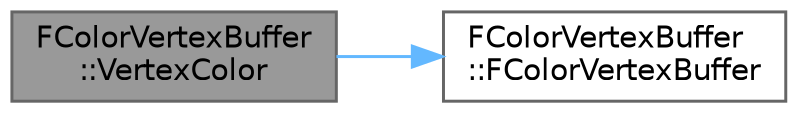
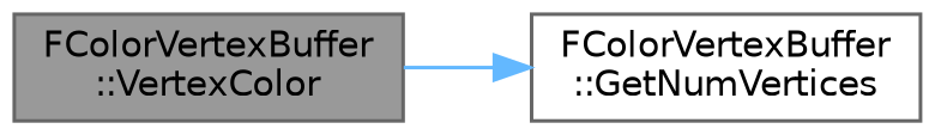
  digraph {
    rankdir=LR
    node [fontname=Helvetica fontsize=10 shape=box style=filled]
    n1 [color=gray40 fillcolor=grey60 fontcolor=black height=0.2 label="FColorVertexBuffer\l::VertexColor" width=0.4]
-   n2 [color=grey40 fillcolor=white height=0.2 label="FColorVertexBuffer\l::FColorVertexBuffer" width=0.4]
+   n2 [color=grey40 fillcolor=white height=0.2 label="FColorVertexBuffer\l::GetNumVertices" width=0.4]
    n1 -> n2 [color=steelblue1 fontname=Helvetica fontsize=10 labelfontname=Helvetica labelfontsize=10 style=solid]
  }
